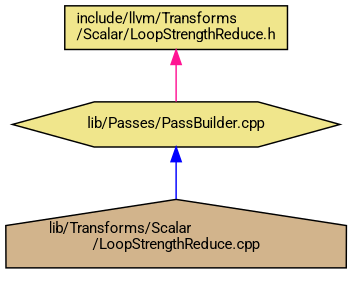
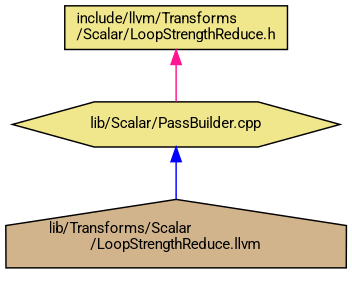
  digraph {
    fontname=Roboto
    node [color=black fillcolor=khaki fontname=Roboto fontsize=10 style=filled]
    edge [dir=back fontname=Roboto fontsize=10 labelfontname=Helvetica labelfontsize=10 style=solid]
    n1 [fontcolor=black height=0.2 label="include/llvm/Transforms\l/Scalar/LoopStrengthReduce.h" shape=box width=0.4]
-   n2 [height=0.2 label="lib/Passes/PassBuilder.cpp" shape=hexagon width=0.4]
-   n3 [fillcolor=tan height=0.2 label="lib/Transforms/Scalar\l/LoopStrengthReduce.cpp" shape=house width=0.4]
+   n2 [height=0.2 label="lib/Scalar/PassBuilder.cpp" shape=hexagon width=0.4]
+   n3 [fillcolor=tan height=0.2 label="lib/Transforms/Scalar\l/LoopStrengthReduce.llvm" shape=house width=0.4]
    n1 -> n2 [color=deeppink]
    n2 -> n3 [color=blue]
  }
